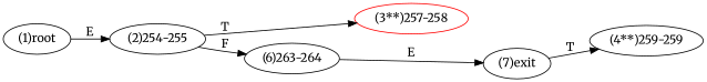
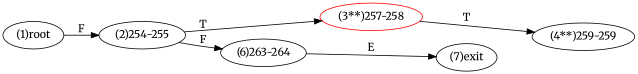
  digraph {
    fontname=Merriweather
    rankdir=LR
    node [fontname=Merriweather]
    edge [fontname=Merriweather]
    n1 [label="(1)root"]
    n2 [label="(2)254-255"]
    n3 [color=red label="(3**)257-258"]
    n4 [label="(6)263-264"]
    n5 [label="(4**)259-259"]
    n6 [label="(7)exit"]
-   n1 -> n2 [label=E]
+   n1 -> n2 [label=F]
    n2 -> n3 [label=T]
    n2 -> n4 [label=F]
-   n6 -> n5 [label=T]
+   n3 -> n5 [label=T]
    n4 -> n6 [label=E]
  }
